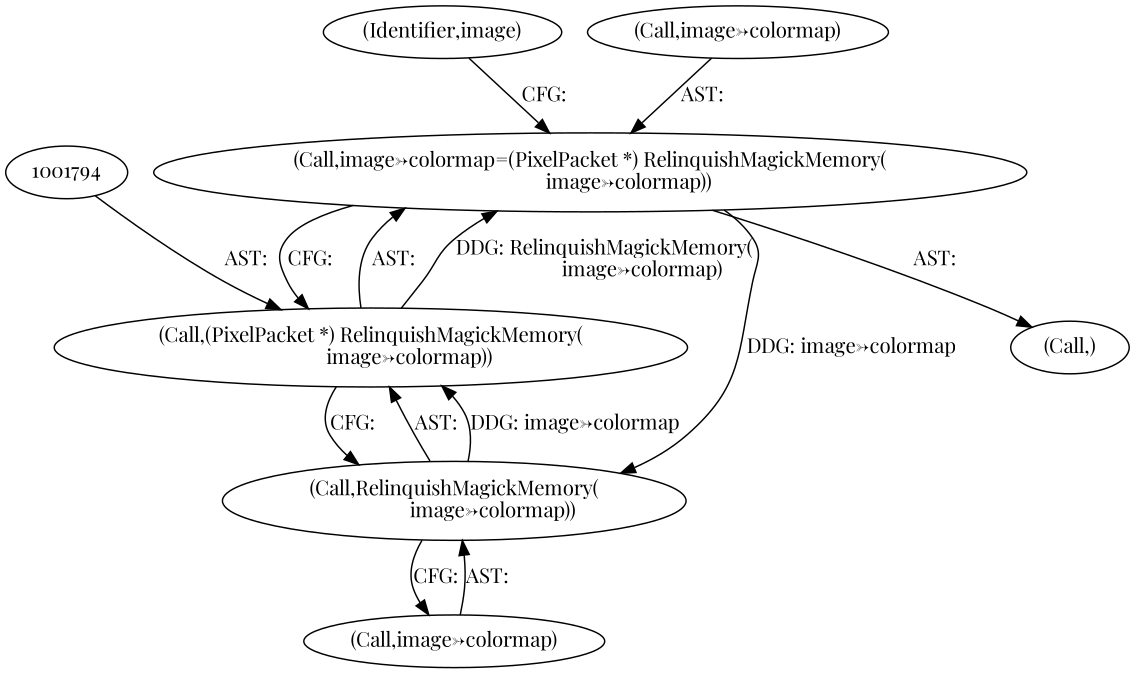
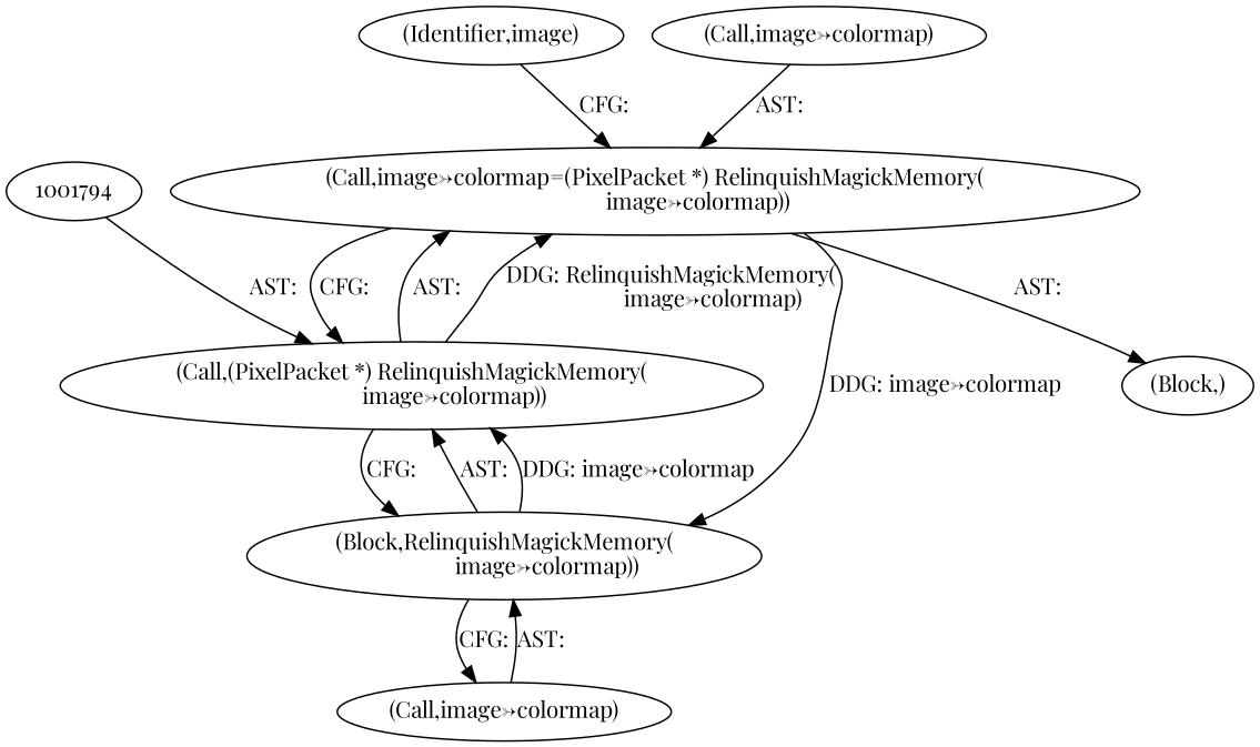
  digraph {
    fontname="Playfair Display"
    node [fontname="Playfair Display"]
    edge [fontname="Playfair Display"]
    n1 [label="(Call,image->colormap=(PixelPacket *) RelinquishMagickMemory(\n              image->colormap))"]
    n2 [label="(Call,(PixelPacket *) RelinquishMagickMemory(\n              image->colormap))"]
-   n3 [label="(Call,RelinquishMagickMemory(\n              image->colormap))"]
-   n4 [label="(Call,)"]
+   n3 [label="(Block,RelinquishMagickMemory(\n              image->colormap))"]
+   n4 [label="(Block,)"]
    n5 [label="(Call,image->colormap)"]
    n6 [label="(Identifier,image)"]
    n7 [label="(Call,image->colormap)"]
    1001794
    n1 -> n2 [label="CFG: "]
    n1 -> n3 [label="DDG: image->colormap"]
    n1 -> n4 [label="AST: "]
    n2 -> n1 [label="AST: "]
    n2 -> n1 [label="DDG: RelinquishMagickMemory(\n              image->colormap)"]
    n2 -> n3 [label="CFG: "]
    n3 -> n2 [label="AST: "]
    n3 -> n2 [label="DDG: image->colormap"]
    n3 -> n5 [label="CFG: "]
    n5 -> n3 [label="AST: "]
    n6 -> n1 [label="CFG: "]
    n7 -> n1 [label="AST: "]
    1001794 -> n2 [label="AST: "]
  }
